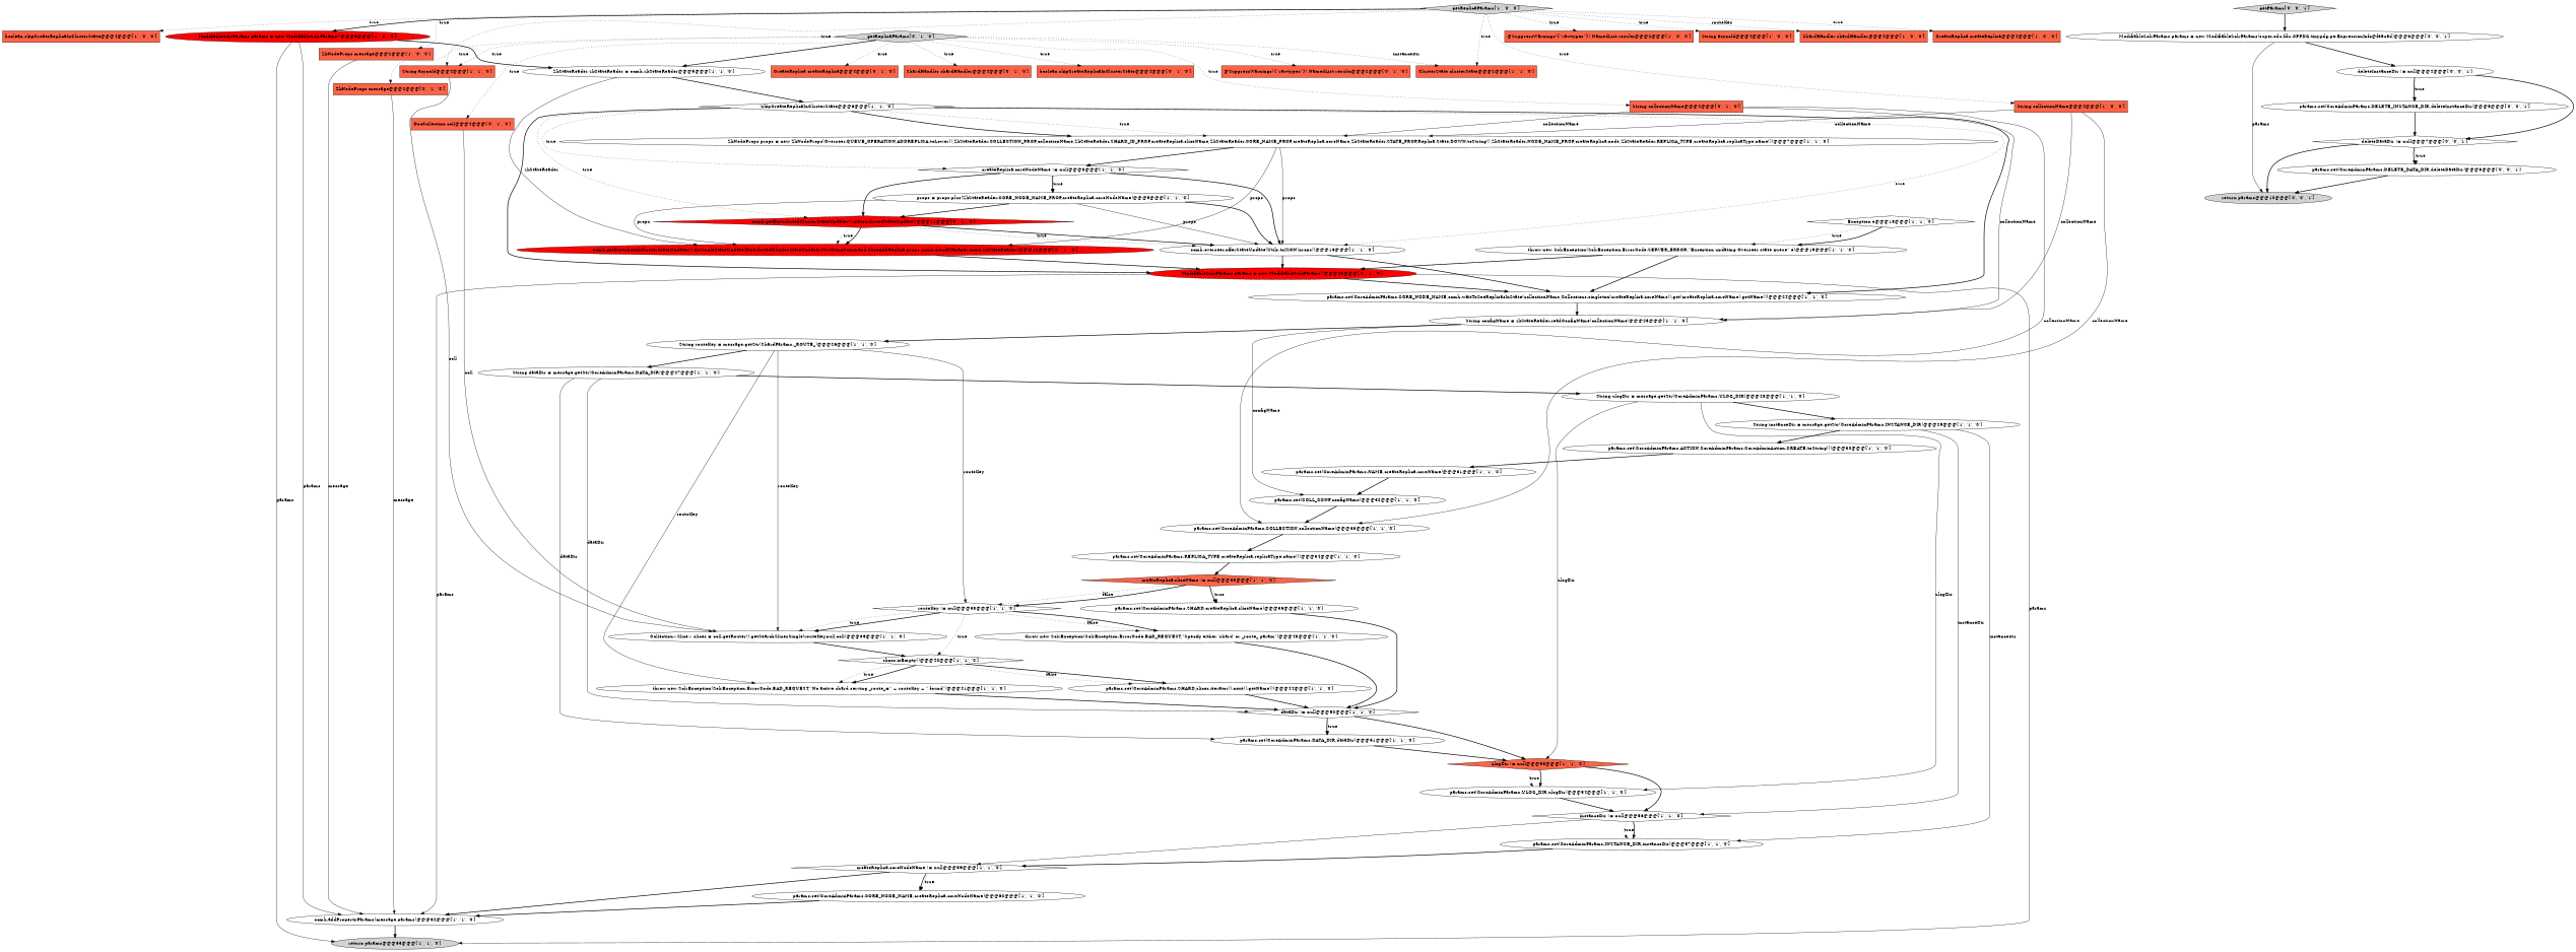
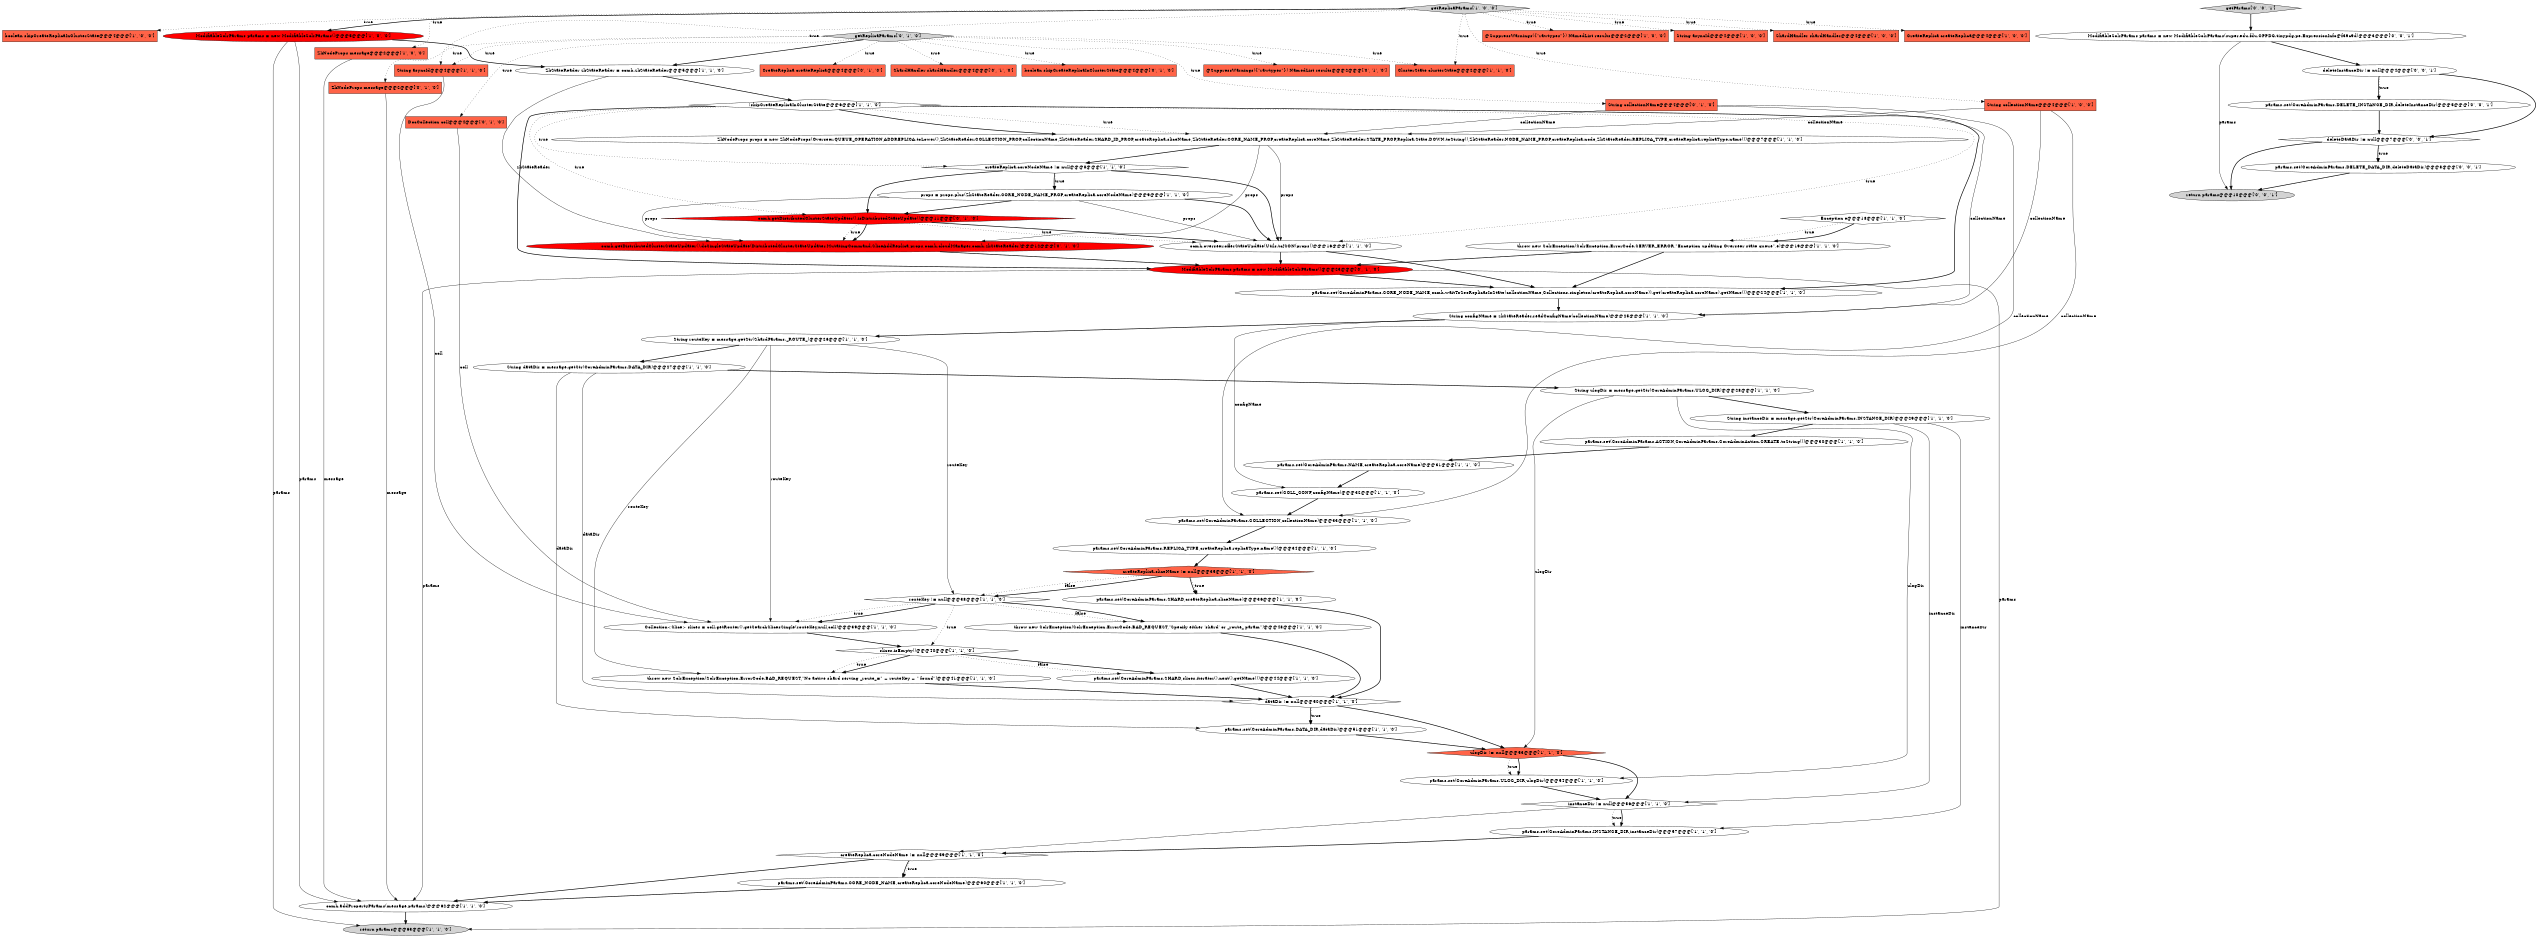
  digraph {
    node [fillcolor=white shape=ellipse style=filled]
    edge [style=bold]
    n1 [fillcolor=tomato label="boolean skipCreateReplicaInClusterState@@@4@@@['1', '0', '0']" shape=box]
    n2 [label="ZkNodeProps props = new ZkNodeProps(Overseer.QUEUE_OPERATION,ADDREPLICA.toLower(),ZkStateReader.COLLECTION_PROP,collectionName,ZkStateReader.SHARD_ID_PROP,createReplica.sliceName,ZkStateReader.CORE_NAME_PROP,createReplica.coreName,ZkStateReader.STATE_PROP,Replica.State.DOWN.toString(),ZkStateReader.NODE_NAME_PROP,createReplica.node,ZkStateReader.REPLICA_TYPE,createReplica.replicaType.name())@@@7@@@['1', '1', '0']"]
    n3 [label="createReplica.coreNodeName != null@@@8@@@['1', '1', '0']" shape=diamond]
    n4 [label="ocmh.overseer.offerStateUpdate(Utils.toJSON(props))@@@16@@@['1', '1', '0']"]
    n5 [fillcolor=red label="ocmh.getDistributedClusterStateUpdater().doSingleStateUpdate(DistributedClusterStateUpdater.MutatingCommand.SliceAddReplica,props,ocmh.cloudManager,ocmh.zkStateReader)@@@12@@@['0', '1', '0']"]
    n6 [fillcolor=red label="ocmh.getDistributedClusterStateUpdater().isDistributedStateUpdate()@@@11@@@['0', '1', '0']" shape=diamond]
    n7 [label="props = props.plus(ZkStateReader.CORE_NODE_NAME_PROP,createReplica.coreNodeName)@@@9@@@['1', '1', '0']"]
    n8 [fillcolor=red label="ModifiableSolrParams params = new ModifiableSolrParams()@@@23@@@['0', '1', '0']"]
    n9 [label="params.set(CoreAdminParams.CORE_NODE_NAME,ocmh.waitToSeeReplicasInState(collectionName,Collections.singleton(createReplica.coreName)).get(createReplica.coreName).getName())@@@24@@@['1', '1', '0']"]
    n10 [label="params.set(CoreAdminParams.INSTANCE_DIR,instanceDir)@@@57@@@['1', '1', '0']"]
    n11 [label="createReplica.coreNodeName != null@@@59@@@['1', '1', '0']" shape=diamond]
    n12 [label="params.set(CoreAdminParams.CORE_NODE_NAME,createReplica.coreNodeName)@@@60@@@['1', '1', '0']"]
    n13 [label="ocmh.addPropertyParams(message,params)@@@62@@@['1', '1', '0']"]
    n14 [fillcolor=lightgray label="getReplicaParams['0', '1', '0']" shape=diamond]
    n15 [fillcolor=tomato label="@SuppressWarnings({\"rawtypes\"}) NamedList results@@@2@@@['0', '1', '0']" shape=box]
    n16 [fillcolor=tomato label="CreateReplica createReplica@@@4@@@['0', '1', '0']" shape=box]
    n17 [fillcolor=tomato label="String asyncId@@@4@@@['1', '1', '0']" shape=box]
    n18 [fillcolor=tomato label="ZkNodeProps message@@@2@@@['0', '1', '0']" shape=box]
    n19 [fillcolor=tomato label="ShardHandler shardHandler@@@4@@@['0', '1', '0']" shape=box]
    n20 [label="ZkStateReader zkStateReader = ocmh.zkStateReader@@@5@@@['1', '1', '0']"]
    n21 [fillcolor=tomato label="String collectionName@@@4@@@['0', '1', '0']" shape=box]
    n22 [fillcolor=tomato label="boolean skipCreateReplicaInClusterState@@@4@@@['0', '1', '0']" shape=box]
    n23 [fillcolor=tomato label="ClusterState clusterState@@@2@@@['1', '1', '0']" shape=box]
    n24 [fillcolor=tomato label="DocCollection coll@@@4@@@['0', '1', '0']" shape=box]
    n25 [label="Collection<Slice> slices = coll.getRouter().getSearchSlicesSingle(routeKey,null,coll)@@@39@@@['1', '1', '0']"]
    n26 [label="!skipCreateReplicaInClusterState@@@6@@@['1', '1', '0']" shape=diamond]
    n27 [label="params.set(CoreAdminParams.COLLECTION,collectionName)@@@33@@@['1', '1', '0']"]
    n28 [label="String configName = zkStateReader.readConfigName(collectionName)@@@25@@@['1', '1', '0']"]
    n29 [label="throw new SolrException(SolrException.ErrorCode.BAD_REQUEST,\"No active shard serving _route_=\" + routeKey + \" found\")@@@41@@@['1', '1', '0']"]
    n30 [label="dataDir != null@@@50@@@['1', '1', '0']" shape=diamond]
    n31 [fillcolor=tomato label="ulogDir != null@@@53@@@['1', '1', '0']" shape=diamond]
    n32 [label="params.set(CoreAdminParams.DATA_DIR,dataDir)@@@51@@@['1', '1', '0']"]
    n33 [fillcolor=lightgray label="return params@@@63@@@['1', '1', '0']"]
    n34 [label="String ulogDir = message.getStr(CoreAdminParams.ULOG_DIR)@@@28@@@['1', '1', '0']"]
    n35 [label="String instanceDir = message.getStr(CoreAdminParams.INSTANCE_DIR)@@@29@@@['1', '1', '0']"]
    n36 [label="params.set(CoreAdminParams.ULOG_DIR,ulogDir)@@@54@@@['1', '1', '0']"]
    n37 [label="instanceDir != null@@@56@@@['1', '1', '0']" shape=diamond]
    n38 [label="params.set(CoreAdminParams.ACTION,CoreAdminParams.CoreAdminAction.CREATE.toString())@@@30@@@['1', '1', '0']"]
    n39 [label="slices.isEmpty()@@@40@@@['1', '1', '0']" shape=diamond]
    n40 [label="params.set(CoreAdminParams.SHARD,slices.iterator().next().getName())@@@44@@@['1', '1', '0']"]
    n41 [fillcolor=tomato label="createReplica.sliceName != null@@@35@@@['1', '1', '0']" shape=diamond]
    n42 [label="params.set(CoreAdminParams.SHARD,createReplica.sliceName)@@@36@@@['1', '1', '0']"]
    n43 [label="routeKey != null@@@38@@@['1', '1', '0']" shape=diamond]
    n44 [label="throw new SolrException(SolrException.ErrorCode.BAD_REQUEST,\"Specify either 'shard' or _route_ param\")@@@48@@@['1', '1', '0']"]
    n45 [fillcolor=lightgray label="getParams['0', '0', '1']" shape=diamond]
    n46 [label="ModifiableSolrParams params = new ModifiableSolrParams(super.edu.fdu.CPPDG.tinypdg.pe.ExpressionInfo@f39c9d)@@@3@@@['0', '0', '1']"]
    n47 [fillcolor=lightgray label="return params@@@10@@@['0', '0', '1']"]
    n48 [label="deleteInstanceDir != null@@@4@@@['0', '0', '1']"]
    n49 [label="params.set(CoreAdminParams.REPLICA_TYPE,createReplica.replicaType.name())@@@34@@@['1', '1', '0']"]
    n50 [label="params.set(CoreAdminParams.NAME,createReplica.coreName)@@@31@@@['1', '1', '0']"]
    n51 [label="params.set(COLL_CONF,configName)@@@32@@@['1', '1', '0']"]
    n52 [fillcolor=lightgray label="getReplicaParams['1', '0', '0']" shape=diamond]
    n53 [fillcolor=tomato label="@SuppressWarnings({\"rawtypes\"}) NamedList results@@@2@@@['1', '0', '0']" shape=box]
    n54 [fillcolor=red label="ModifiableSolrParams params = new ModifiableSolrParams()@@@5@@@['1', '0', '0']"]
    n55 [fillcolor=tomato label="String asyncId@@@4@@@['1', '0', '0']" shape=box]
    n56 [fillcolor=tomato label="ShardHandler shardHandler@@@4@@@['1', '0', '0']" shape=box]
    n57 [fillcolor=tomato label="String collectionName@@@4@@@['1', '0', '0']" shape=box]
    n58 [fillcolor=tomato label="CreateReplica createReplica@@@4@@@['1', '0', '0']" shape=box]
    n59 [fillcolor=tomato label="ZkNodeProps message@@@2@@@['1', '0', '0']" shape=box]
    n60 [label="String dataDir = message.getStr(CoreAdminParams.DATA_DIR)@@@27@@@['1', '1', '0']"]
    n61 [label="Exception e@@@18@@@['1', '1', '0']" shape=diamond]
    n62 [label="throw new SolrException(SolrException.ErrorCode.SERVER_ERROR,\"Exception updating Overseer state queue\",e)@@@19@@@['1', '1', '0']"]
    n63 [label="params.set(CoreAdminParams.DELETE_INSTANCE_DIR,deleteInstanceDir)@@@5@@@['0', '0', '1']"]
    n64 [label="deleteDataDir != null@@@7@@@['0', '0', '1']" shape=diamond]
    n65 [label="params.set(CoreAdminParams.DELETE_DATA_DIR,deleteDataDir)@@@8@@@['0', '0', '1']"]
    n66 [label="String routeKey = message.getStr(ShardParams._ROUTE_)@@@26@@@['1', '1', '0']"]
    n2 -> n3
    n2 -> n4 [label=props style=solid]
    n2 -> n5 [label=props style=solid]
    n3 -> n4
    n3 -> n6
    n3 -> n7 [label=true style=dotted]
    n3 -> n7
    n4 -> n8
    n4 -> n9
    n5 -> n8
    n6 -> n4
    n6 -> n4 [label=true style=dotted]
    n6 -> n5 [label=true style=dotted]
    n6 -> n5
    n7 -> n4
    n7 -> n4 [label=props style=solid]
    n7 -> n5 [label=props style=solid]
    n7 -> n6
    n8 -> n9
    n8 -> n13 [label=params style=solid]
    n8 -> n33 [label=params style=solid]
    n9 -> n28
    n10 -> n11
    n11 -> n12 [label=true style=dotted]
    n11 -> n12
    n11 -> n13
    n12 -> n13
    n13 -> n33
    n14 -> n15 [label=true style=dotted]
    n14 -> n16 [label=true style=dotted]
    n14 -> n17 [label=true style=dotted]
    n14 -> n18 [label=true style=dotted]
    n14 -> n19 [label=true style=dotted]
    n14 -> n20
    n14 -> n21 [label=true style=dotted]
    n14 -> n22 [label=true style=dotted]
-   n14 -> n23 [label=instanceDir style=dotted]
+   n14 -> n23 [label=true style=dotted]
    n14 -> n24 [label=true style=dotted]
    n17 -> n25 [label=coll style=solid]
    n18 -> n13 [label=message style=solid]
    n20 -> n5 [label=zkStateReader style=solid]
    n20 -> n26
    n21 -> n2 [label=collectionName style=solid]
    n21 -> n27 [label=collectionName style=solid]
    n21 -> n28 [label=collectionName style=solid]
    n24 -> n25 [label=coll style=solid]
    n25 -> n39
    n26 -> n2 [label=true style=dotted]
    n26 -> n2
    n26 -> n3 [label=true style=dotted]
    n26 -> n4 [label=true style=dotted]
    n26 -> n6 [label=true style=dotted]
    n26 -> n8
    n26 -> n9
    n27 -> n49
    n28 -> n51 [label=configName style=solid]
    n28 -> n66
    n29 -> n30
    n30 -> n31
    n30 -> n32
    n30 -> n32 [label=true style=dotted]
    n31 -> n36
    n31 -> n36 [label=true style=dotted]
    n31 -> n37
    n32 -> n31
    n34 -> n31 [label=ulogDir style=solid]
    n34 -> n35
    n34 -> n36 [label=ulogDir style=solid]
    n35 -> n10 [label=instanceDir style=solid]
    n35 -> n37 [label=instanceDir style=solid]
    n35 -> n38
    n36 -> n37
    n37 -> n10 [label=true style=dotted]
    n37 -> n10
    n37 -> n11 [style=solid]
    n38 -> n50
    n39 -> n29
    n39 -> n29 [label=true style=dotted]
    n39 -> n40
    n39 -> n40 [label=false style=dotted]
    n40 -> n30
    n41 -> n42
    n41 -> n42 [label=true style=dotted]
    n41 -> n43 [label=false style=dotted]
    n41 -> n43
    n42 -> n30
    n43 -> n25
    n43 -> n25 [label=true style=dotted]
    n43 -> n39 [label=true style=dotted]
    n43 -> n44 [label=false style=dotted]
    n43 -> n44
    n44 -> n30
    n45 -> n46
    n46 -> n47 [label=params style=solid]
    n46 -> n48
    n48 -> n63
    n48 -> n63 [label=true style=dotted]
    n48 -> n64
    n49 -> n41
    n50 -> n51
    n51 -> n27
    n52 -> n1 [label=true style=dotted]
    n52 -> n17 [label=true style=dotted]
    n52 -> n23 [label=true style=dotted]
    n52 -> n53 [label=true style=dotted]
    n52 -> n54
    n52 -> n55 [label=true style=dotted]
-   n52 -> n56 [label=routeKey style=dotted]
+   n52 -> n56 [label=true style=dotted]
    n52 -> n57 [label=true style=dotted]
    n52 -> n58 [label=true style=dotted]
    n52 -> n59 [label=true style=dotted]
    n54 -> n13 [label=params style=solid]
    n54 -> n20
    n54 -> n33 [label=params style=solid]
    n57 -> n2 [label=collectionName style=solid]
    n57 -> n27 [label=collectionName style=solid]
    n57 -> n28 [label=collectionName style=solid]
    n59 -> n13 [label=message style=solid]
    n60 -> n30 [label=dataDir style=solid]
    n60 -> n32 [label=dataDir style=solid]
    n60 -> n34
    n61 -> n62
    n61 -> n62 [label=true style=dotted]
    n62 -> n8
    n62 -> n9
    n63 -> n64
    n64 -> n47
    n64 -> n65
    n64 -> n65 [label=true style=dotted]
    n65 -> n47
    n66 -> n25 [label=routeKey style=solid]
    n66 -> n29 [label=routeKey style=solid]
    n66 -> n43 [label=routeKey style=solid]
    n66 -> n60
  }
